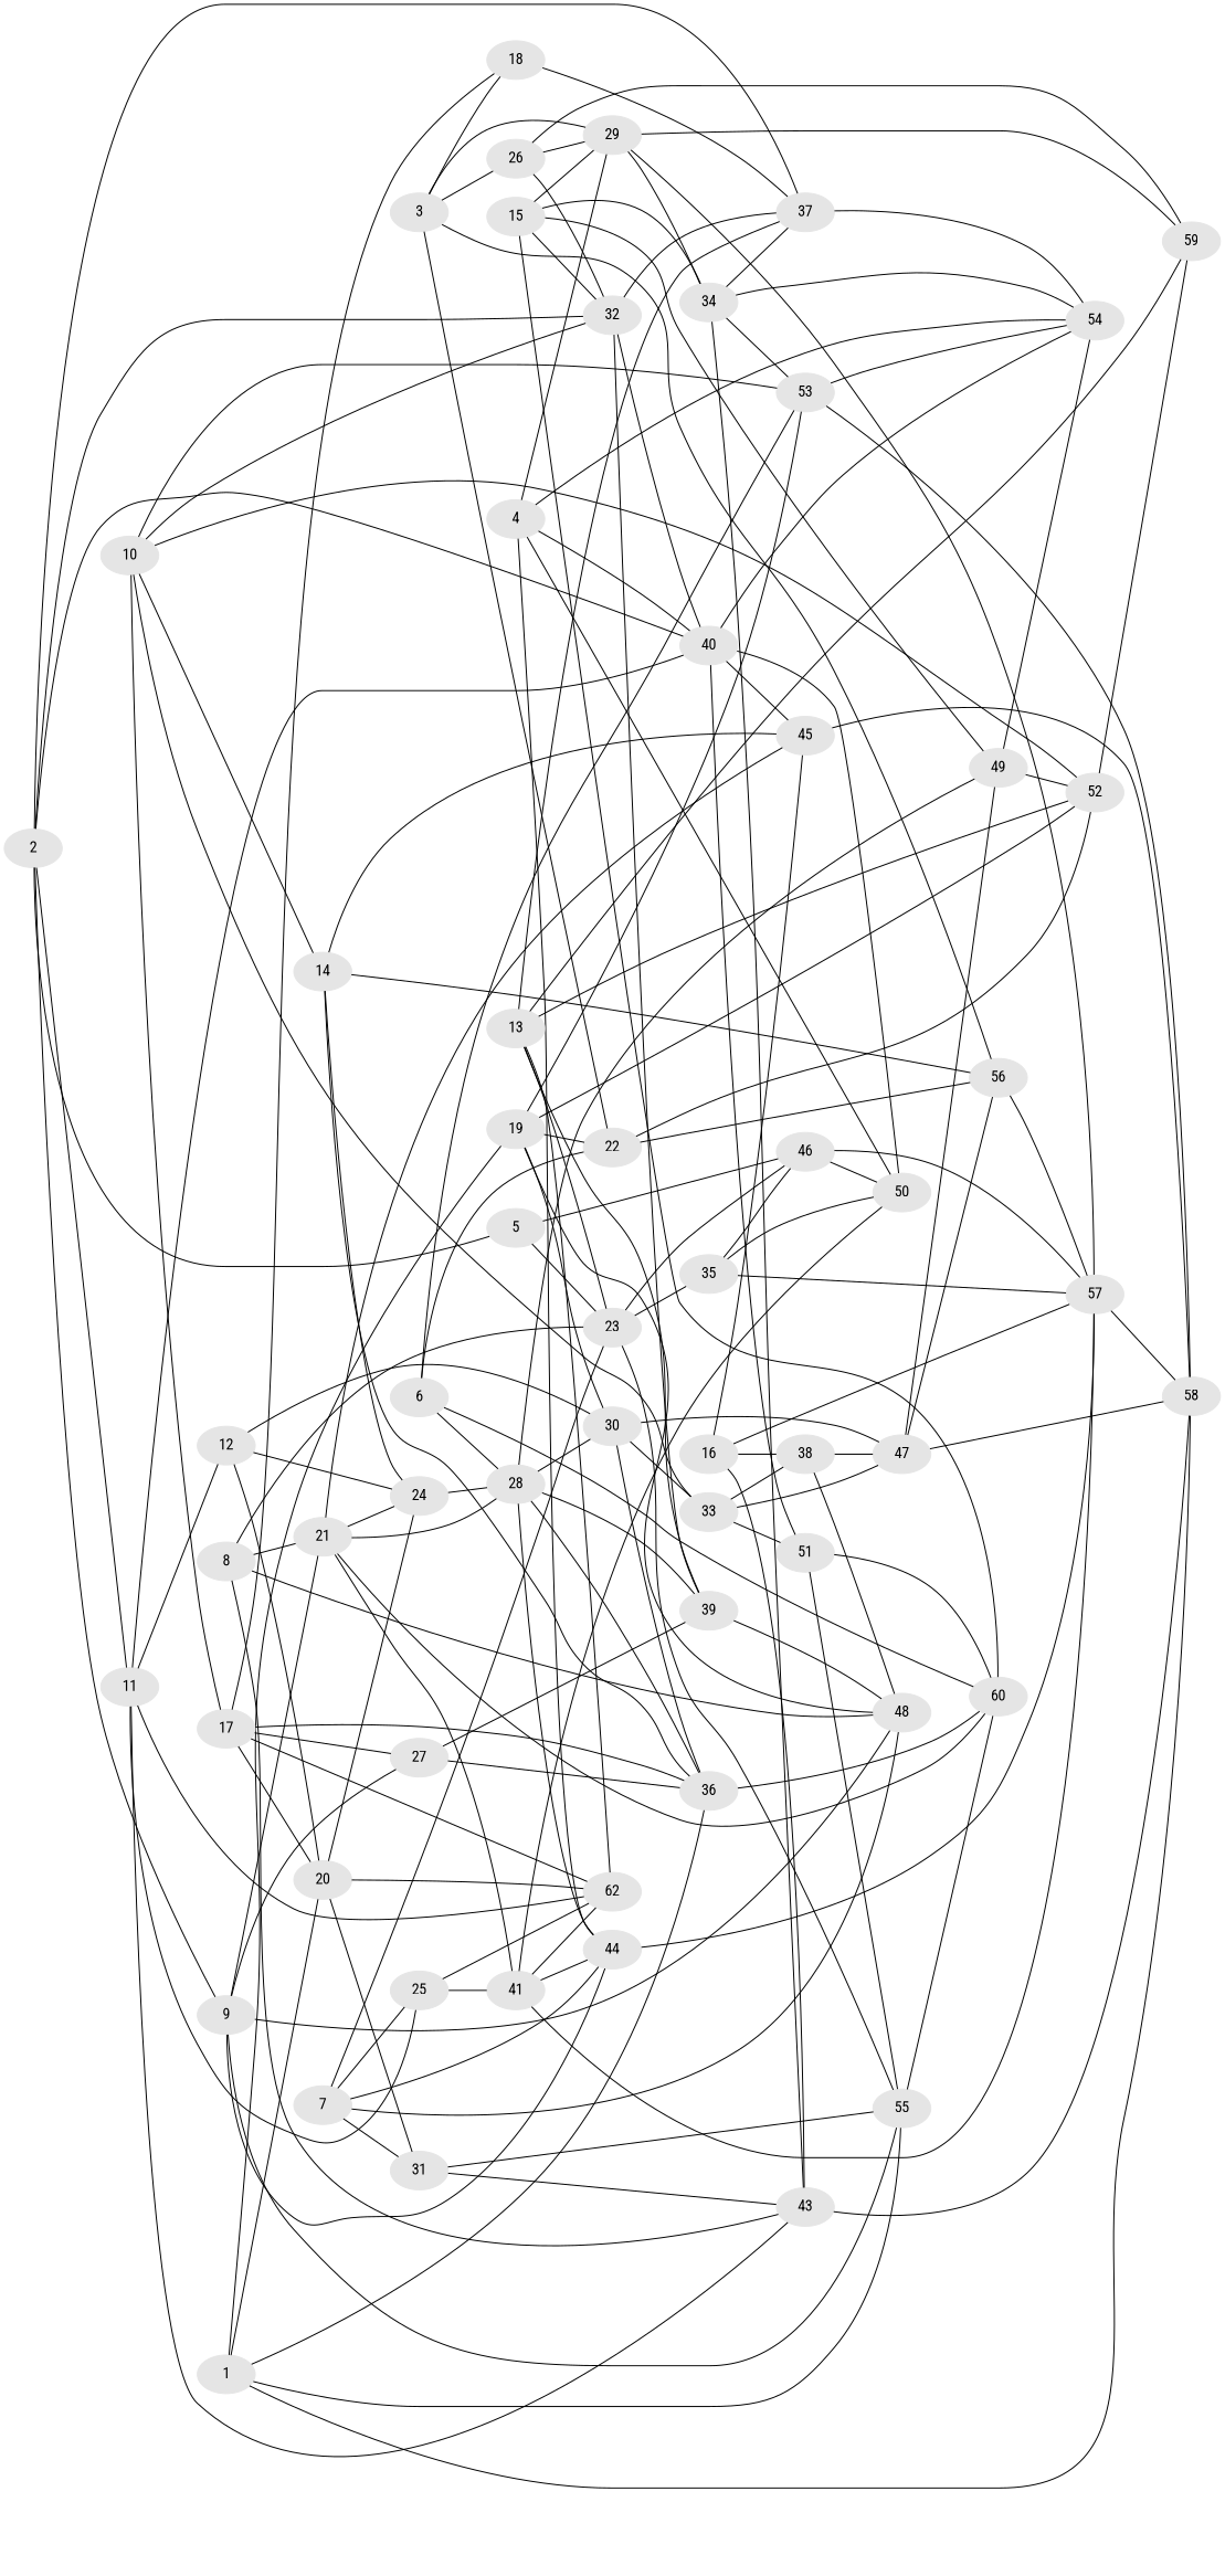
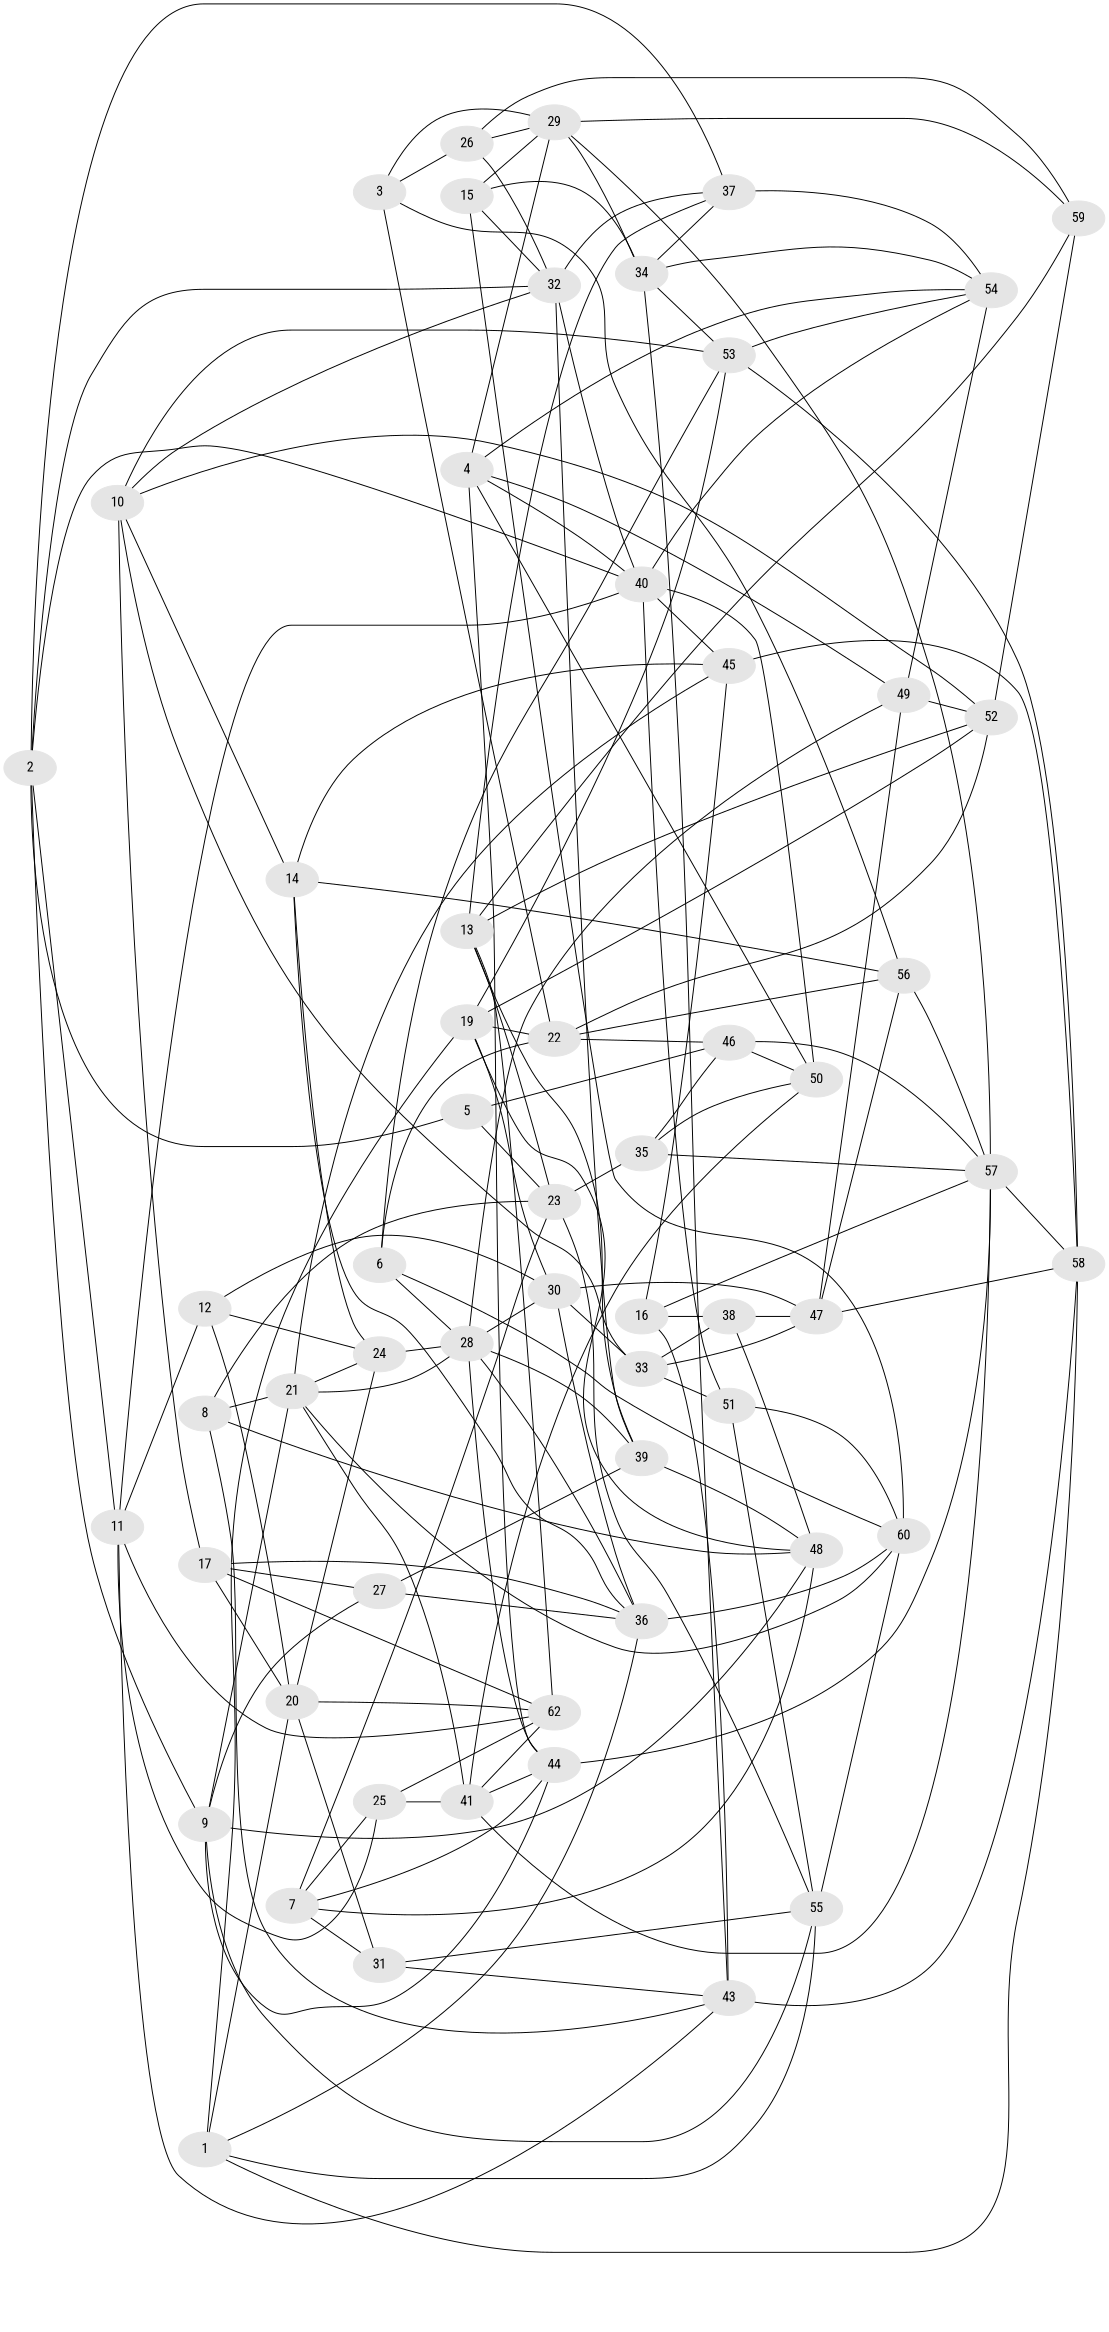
  graph {
    fontname="Roboto Condensed"
    rankdir=LR
    node [color=gray90 fontname="Roboto Condensed" style=filled]
    edge [fontname="Roboto Condensed" weight=1.0]
    1
    19
    36
    55
    58
    20
    22
    53
    48
    52
    30
    60
    2
    5
    9
    11
    32
    37
    40
    23
    46
    44
    21
    27
    25
    43
    12
    n28 [label=62]
    39
    54
    50
    45
    51
    3
-   18
    26
    29
    56
    59
    34
    57
    4
    49
    35
    6
    28
    7
    31
    41
    8
    24
    10
    14
    17
    33
    38
    47
    13
    15
    16
    1 -- 19
    1 -- 36
    1 -- 55
    1 -- 58
    1 -- 20
    19 -- 22
    19 -- 53
    19 -- 48
    19 -- 52
    19 -- 30
    36 -- 60
    55 -- 60
    20 -- n28
    20 -- 31
    20 -- 24
    22 -- 52
-   23 -- 46
+   22 -- 46
    22 -- 56
    53 -- 58
    53 -- 54
    52 -- 59
    30 -- 36
    30 -- 33
    30 -- 47
    2 -- 5
    2 -- 9
    2 -- 11
    2 -- 32
    2 -- 37
    2 -- 40
    5 -- 23
    5 -- 46 [weight=2.0]
    9 -- 55
    9 -- 48
    9 -- 44
    9 -- 21
    9 -- 27
    11 -- 40
    11 -- 25
    11 -- 43
    11 -- 12
    11 -- n28
    32 -- 37
    32 -- 40
    32 -- 39
    37 -- 54
    40 -- 54
    40 -- 50
    40 -- 45
    40 -- 51
    23 -- 55
    23 -- 35
    46 -- 50
    46 -- 57
    44 -- 57
    21 -- 60
    21 -- 45
    21 -- 28
    21 -- 41
    21 -- 24 [weight=2.0]
    27 -- 36
    27 -- 39
    25 -- n28
    25 -- 41
    43 -- 58
    12 -- 20
    12 -- 30
    12 -- 24
    39 -- 48
    45 -- 58
    51 -- 55
    51 -- 60
    3 -- 22
-   3 -- 18
    3 -- 26
    3 -- 29
    3 -- 56 [weight=2.0]
-   18 -- 37
    26 -- 32 [weight=3.0]
    26 -- 29
    26 -- 59
    29 -- 59
    29 -- 34
    29 -- 57
    56 -- 57
    34 -- 53
    34 -- 37
    34 -- 43
    34 -- 54
    57 -- 58
    4 -- 40
    4 -- 44
    4 -- 54
    4 -- 50
    4 -- 29
-   15 -- 49
+   4 -- 49
    49 -- 52
    49 -- 54
    35 -- 46
    35 -- 50
    35 -- 57
    6 -- 22
    6 -- 53
    6 -- 60
    6 -- 28
    28 -- 36
    28 -- 30
    28 -- 44
    28 -- 39 [weight=2.0]
    28 -- 49 [weight=2.0]
    7 -- 48 [weight=2.0]
    7 -- 23
    7 -- 44
    7 -- 25
    7 -- 31
    31 -- 55
    31 -- 43
    41 -- 44
    41 -- n28
    41 -- 50
    41 -- 57
    8 -- 48
    8 -- 23
    8 -- 21
    8 -- 43
    24 -- 28
    10 -- 53
    10 -- 52
    10 -- 32
    10 -- 14
    10 -- 17
    10 -- 33
    14 -- 36 [weight=2.0]
    14 -- 45
    14 -- 56
    14 -- 24
    17 -- 36
    17 -- 20
    17 -- 27
    17 -- n28
-   17 -- 18
    33 -- 51
    33 -- 38 [weight=2.0]
    33 -- 47
    38 -- 48 [weight=2.0]
    38 -- 47
    47 -- 58
    47 -- 56
    47 -- 49
    13 -- 52
    13 -- 37
    13 -- 23
    13 -- n28
    13 -- 39
    13 -- 59
    15 -- 60
    15 -- 32
    15 -- 29
    15 -- 34
    16 -- 43
    16 -- 45
    16 -- 57
    16 -- 38
  }
